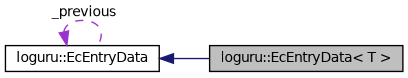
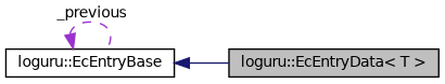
  digraph {
    rankdir=LR
    node [color=black fontname=Helvetica fontsize=10 shape=record style=filled]
    edge [dir=back fontname=Helvetica fontsize=10 labelfontname=Helvetica labelfontsize=10]
    n1 [fillcolor=grey75 fontcolor=black height=0.2 label="loguru::EcEntryData\< T \>" width=0.4]
-   n2 [fillcolor=white height=0.2 label="loguru::EcEntryData" width=0.4]
+   n2 [fillcolor=white height=0.2 label="loguru::EcEntryBase" width=0.4]
    n2 -> n1 [color=midnightblue style=solid]
    n2 -> n2 [color=darkorchid3 label=" _previous" style=dashed]
  }
